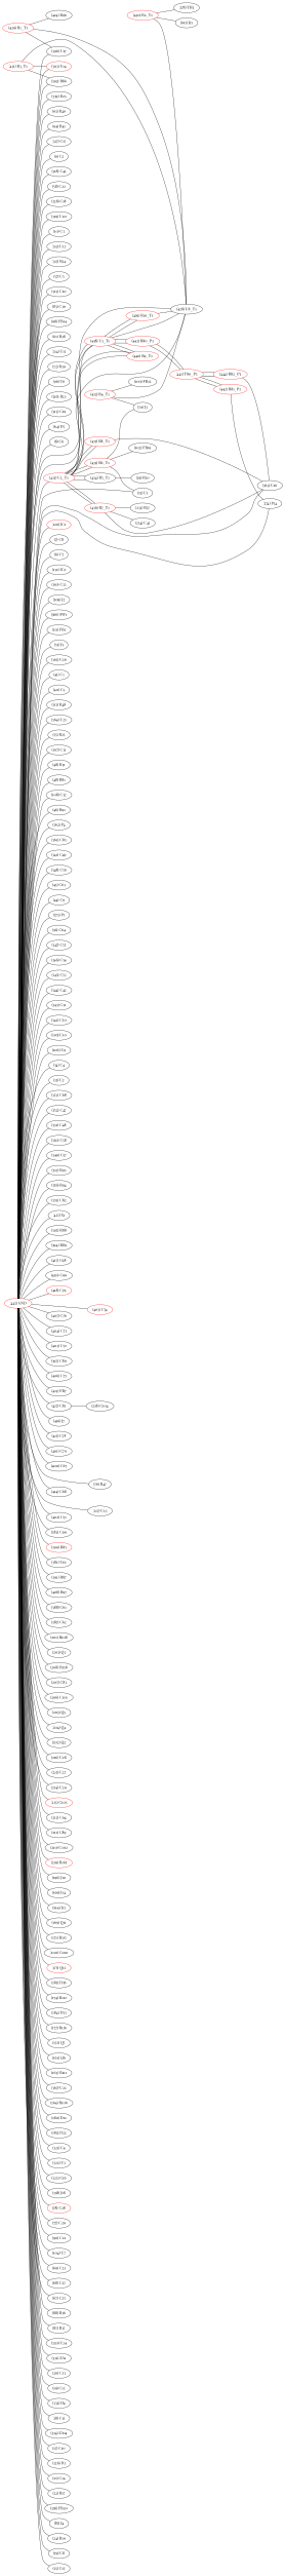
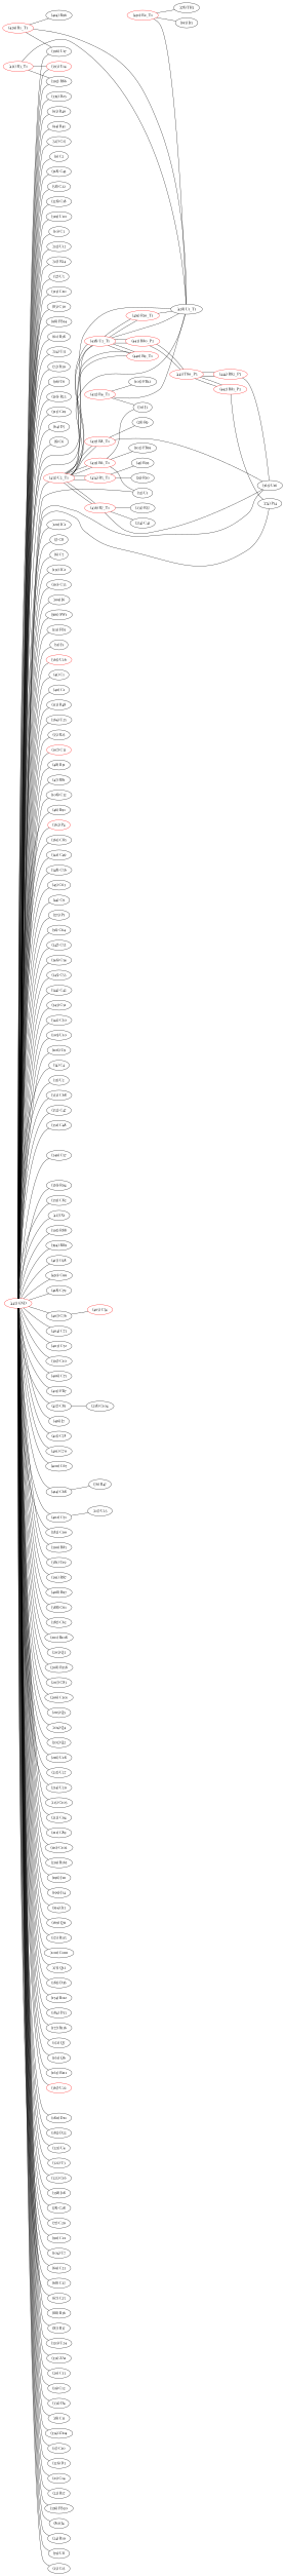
  graph {
    fontname="Playfair Display"
    rankdir=LR
    node [fontname="Playfair Display"]
    edge [fontname="Playfair Display"]
    n1 [color=red label="(429) R1_T1"]
    n2 [label="(424) R96"]
    n3 [label="(396) U17"]
-   n4 [label="(428) U8_T1"]
+   n4 [label="(428) U1_T1"]
    n5 [color=red label="(430) R2_T1"]
    n6 [label="(178) TH3"]
    n7 [label="(195) J15"]
    n8 [color=red label="(431) R3_T1"]
    n9 [label="(392) R86"]
    n10 [color=red label="(393) U14"]
    n11 [color=red label="(432) R4_T1"]
    n12 [label="(70) J3"]
-   n13 [label="(100) FB12"]
+   n13 [label="(105) FB12"]
    n14 [color=red label="(433) U2_T1"]
    n15 [color=red label="(436) R7_T1"]
    n16 [color=red label="(437) R8_T1"]
-   n17 [color=black label="(434) R5_T1"]
+   n17 [color=red label="(434) R5_T1"]
    n18 [color=red label="(435) R6_T1"]
    n19 [color=red label="(438) U3_T1"]
    n20 [color=red label="(440) R9_T1"]
    n21 [label="(363) U16"]
    n22 [label="(233) R57"]
    n23 [label="(234) C41"]
+   n24 [label="(28) R9"]
    n25 [label="(29) R10"]
+   n26 [label="(45) R95"]
    n27 [label="(52) U1"]
    n28 [label="(102) FB19"]
    n29 [color=red label="(439) R10_T1"]
    n30 [color=red label="(443) R80_P3"]
    n31 [color=red label="(441) T80_P3"]
    n32 [color=red label="(442) R81_P3"]
    n33 [color=red label="(444) R82_P3"]
    n34 [label="(374) P14"]
    n35 [color=red label="(445) GND"]
-   n36 [label="(120) IC1" color=red]
+   n36 [label="(120) IC1"]
    n37 [label="(7) C8"]
    n38 [label="(6) C7"]
    n39 [label="(132) IC2"]
    n40 [label="(110) C33"]
-   n41 [label="(109) J2"]
+   n41 [label="(109) J6"]
    n42 [label="(366) SW1"]
    n43 [label="(111) FB1"]
    n44 [label="(53) J5"]
-   n45 [label="(365) U26"]
+   n45 [label="(365) U26" color=red]
    n46 [label="(41) C1"]
-   n47 [label="(40) C5"]
+   n47 [label="(40) C1"]
    n48 [label="(113) R48"]
    n49 [label="(364) U25"]
    n50 [label="(55) R25"]
-   n51 [label="(107) C31"]
+   n51 [label="(107) C31" color=red]
    n52 [label="(48) R31"]
-   n53 [label="(48) R81"]
+   n53 [label="(47) R81"]
    n54 [label="(108) C32"]
    n55 [label="(46) R91"]
-   n56 [label="(362) P4"]
+   n56 [label="(362) P4" color=red]
    n57 [label="(361) C85"]
    n58 [label="(341) C49"]
    n59 [label="(348) C56"]
    n60 [label="(43) C63"]
    n61 [label="(44) C9"]
    n62 [label="(375) P1"]
    n63 [label="(56) C64"]
    n64 [label="(347) C55"]
    n65 [label="(346) C54"]
    n66 [label="(345) C53"]
    n67 [label="(344) C42"]
    n68 [label="(343) C51"]
    n69 [label="(342) C50"]
    n70 [label="(105) U10"]
    n71 [label="(106) U9"]
    n72 [label="(34) C4"]
    n73 [label="(35) U2"]
    n74 [label="(353) C68"]
    n75 [label="(352) C47"]
    n76 [label="(351) C48"]
-   n77 [label="(350) C58"]
    n78 [label="(349) C57"]
-   n79 [label="(357) R93"]
    n80 [label="(356) R94"]
    n81 [label="(355) C82"]
    n82 [label="(427) X1"]
    n83 [label="(395) R88"]
    n84 [label="(394) R89"]
    n85 [label="(417) C98"]
    n86 [label="(420) C99"]
-   n87 [label="(418) C79" color=red]
+   n87 [label="(418) C79"]
    n88 [color=red label="(405) C74"]
    n89 [label="(404) C73"]
    n90 [label="(403) C72"]
-   n91 [label="(397) C80"]
+   n91 [label="(397) C10"]
    n92 [label="(406) C75"]
    n93 [label="(413) FB7"]
    n94 [label="(417) C81"]
    n95 [label="(416) J7"]
    n96 [label="(415) C78"]
    n97 [label="(401) C70"]
    n98 [label="(400) C67"]
    n99 [label="(414) C68"]
    n100 [label="(407) C76"]
    n101 [label="(402) C71"]
    n102 [label="(382) C90"]
-   n103 [label="(390) R85" color=red]
+   n103 [label="(390) R85"]
    n104 [label="(381) U19"]
    n105 [label="(391) R87"]
    n106 [label="(408) R97"]
    n107 [label="(388) C61"]
    n108 [label="(387) C62"]
    n109 [label="(201) R108"]
    n110 [label="(203) Q3"]
    n111 [label="(208) R158"]
    n112 [label="(207) C83"]
    n113 [label="(206) C101"]
    n114 [label="(205) Q5"]
    n115 [label="(204) Q4"]
    n116 [label="(202) Q2"]
    n117 [label="(217) U23"]
    n118 [label="(216) U28"]
    n119 [label="(215) U27"]
    n120 [label="(214) U29"]
-   n121 [label="(213) C103" color=red]
+   n121 [label="(213) C103"]
    n122 [label="(212) C94"]
    n123 [label="(211) C89"]
-   n124 [label="(210) C102"]
-   n125 [label="(219) R165" color=red]
+   n124 [label="(110) C102"]
+   n125 [label="(219) R165"]
    n126 [label="(196) J10"]
    n127 [label="(199) J14"]
    n128 [label="(194) J13"]
    n129 [label="(169) Q11"]
    n130 [label="(171) R115"]
    n131 [label="(200) C100"]
-   n132 [label="(175) Q12" color=red]
+   n132 [label="(175) Q12"]
    n133 [label="(185) D36"]
    n134 [label="(174) R112"]
    n135 [label="(184) D33"]
    n136 [label="(177) R116"]
    n137 [label="(172) Q7"]
    n138 [label="(161) Q6"]
    n139 [label="(163) R111"]
-   n140 [label="(367) U22"]
-   n141 [label="(164) R106"]
+   n140 [label="(367) U22" color=red]
    n142 [label="(180) D21"]
    n143 [label="(182) D22"]
    n144 [label="(321) U4"]
    n145 [label="(322) U3"]
    n146 [label="(323) C16"]
    n147 [label="(338) J18"]
-   n148 [label="(78) C28" color=red]
+   n148 [label="(78) C28"]
    n149 [label="(77) C29"]
    n150 [label="(90) C21"]
    n151 [label="(104) U7"]
    n152 [label="(69) C23"]
    n153 [label="(76) R47"]
    n154 [label="(68) C27"]
    n155 [label="(67) C25"]
    n156 [label="(88) R36"]
    n157 [label="(87) R37"]
    n158 [label="(320) U24"]
    n159 [label="(331) ZA1"]
    n160 [label="(20) C13"]
    n161 [label="(19) C12"]
    n162 [label="(332) D4"]
    n163 [label="(18) C11"]
    n164 [label="(334) ZA14"]
    n165 [label="(17) C10"]
    n166 [label="(326) D3"]
    n167 [label="(21) C14"]
    n168 [label="(22) R17"]
    n169 [label="(336) FB20"]
-   n170 [label="(85) J4"]
+   n170 [label="(80) J4"]
    n171 [label="(24) R19"]
    n172 [label="(79) U8"]
    n173 [label="(25) C15"]
    n174 [label="(339) D25"]
    n175 [label="(93) R40"]
    n176 [label="(94) R41"]
    n177 [label="(327) C17"]
    n178 [label="(9) C2"]
    n179 [label="(318) C45"]
    n180 [label="(58) C22"]
    n181 [label="(328) C18"]
    n182 [label="(319) U20"]
    n183 [label="(10) C3"]
    n184 [label="(312) U12"]
    n185 [label="(317) R24"]
    n186 [label="(57) U5"]
    n187 [label="(315) C20"]
    n188 [label="(83) C30"]
    n189 [label="(98) FB14"]
    n190 [label="(61) R38"]
    n191 [label="(314) U13"]
    n192 [label="(72) R39"]
    n193 [label="(96) U6"]
    n194 [label="(316) R23"]
    n195 [label="(313) C19"]
    n196 [label="(64) D7"]
    n197 [label="(8) C6"]
    n198 [label="(218) C104"]
    n1 -- n2
    n1 -- n3
    n1 -- n4
    n5 -- n4
    n5 -- n6
    n5 -- n7
    n8 -- n4
    n8 -- n9
    n8 -- n10
    n11 -- n4
    n11 -- n12
    n11 -- n13
    n14 -- n4
    n14 -- n15
    n14 -- n16
    n14 -- n17
    n14 -- n18
    n14 -- n19
    n14 -- n20
    n15 -- n14
    n15 -- n21
    n15 -- n22
    n15 -- n23
    n16 -- n14
    n16 -- n21
+   n16 -- n24
    n17 -- n14
    n17 -- n25
+   n17 -- n26
    n18 -- n12
    n18 -- n14
    n18 -- n27
    n18 -- n28
    n19 -- n4
    n19 -- n14
    n19 -- n20
    n19 -- n29
    n19 -- n30
    n20 -- n14
    n20 -- n19
    n29 -- n4
    n29 -- n19
    n30 -- n19
    n30 -- n31
    n31 -- n30
    n31 -- n32
    n31 -- n33
    n32 -- n31
    n32 -- n34
    n33 -- n21
    n33 -- n31
    n35 -- n3
    n35 -- n4
    n35 -- n9
    n35 -- n10
    n35 -- n14
    n35 -- n19
    n35 -- n21
    n35 -- n27
    n35 -- n34
    n35 -- n36
    n35 -- n37
    n35 -- n38
    n35 -- n39
    n35 -- n40
    n35 -- n41
    n35 -- n42
    n35 -- n43
    n35 -- n44
    n35 -- n45
    n35 -- n46
    n35 -- n47
    n35 -- n48
    n35 -- n49
    n35 -- n50
    n35 -- n51
    n35 -- n52
    n35 -- n53
    n35 -- n54
    n35 -- n55
    n35 -- n56
    n35 -- n57
    n35 -- n58
    n35 -- n59
    n35 -- n60
    n35 -- n61
    n35 -- n62
    n35 -- n63
    n35 -- n64
    n35 -- n65
    n35 -- n66
    n35 -- n67
    n35 -- n68
    n35 -- n69
    n35 -- n70
    n35 -- n71
    n35 -- n72
    n35 -- n73
    n35 -- n74
    n35 -- n75
    n35 -- n76
-   n35 -- n77
    n35 -- n78
-   n35 -- n79
    n35 -- n80
    n35 -- n81
    n35 -- n82
    n35 -- n83
    n35 -- n84
    n35 -- n85
    n35 -- n86
    n35 -- n87
-   n35 -- n88
+   n100 -- n88
    n35 -- n89
    n35 -- n90
    n35 -- n91
    n35 -- n92
    n35 -- n93
    n35 -- n94
    n35 -- n95
    n35 -- n96
    n35 -- n97
    n35 -- n98
    n35 -- n99
    n35 -- n100
    n35 -- n101
    n35 -- n102
    n35 -- n103
    n35 -- n104
    n35 -- n105
    n35 -- n106
    n35 -- n107
    n35 -- n108
    n35 -- n109
    n35 -- n110
    n35 -- n111
    n35 -- n112
    n35 -- n113
    n35 -- n114
    n35 -- n115
    n35 -- n116
-   n35 -- n117
+   n101 -- n117
    n35 -- n118
    n35 -- n119
    n35 -- n120
    n35 -- n121
    n35 -- n122
    n35 -- n123
    n35 -- n124
    n35 -- n125
    n35 -- n126
    n35 -- n127
    n35 -- n128
    n35 -- n129
    n35 -- n130
    n35 -- n131
    n35 -- n132
    n35 -- n133
    n35 -- n134
    n35 -- n135
    n35 -- n136
    n35 -- n137
    n35 -- n138
    n35 -- n139
    n35 -- n140
-   n35 -- n141
    n35 -- n142
    n35 -- n143
    n35 -- n144
    n35 -- n145
    n35 -- n146
    n35 -- n147
    n35 -- n148
    n35 -- n149
    n35 -- n150
    n35 -- n151
    n35 -- n152
-   n35 -- n153
+   n99 -- n153
    n35 -- n154
    n35 -- n155
    n35 -- n156
    n35 -- n157
    n35 -- n158
    n35 -- n159
    n35 -- n160
    n35 -- n161
    n35 -- n162
    n35 -- n163
    n35 -- n164
    n35 -- n165
    n35 -- n166
    n35 -- n167
    n35 -- n168
    n35 -- n169
    n35 -- n170
    n35 -- n171
    n35 -- n172
    n35 -- n173
    n35 -- n174
    n35 -- n175
    n35 -- n176
    n35 -- n177
    n35 -- n178
    n35 -- n179
    n35 -- n180
    n35 -- n181
    n35 -- n182
    n35 -- n183
    n35 -- n184
    n35 -- n185
    n35 -- n186
    n35 -- n187
    n35 -- n188
    n35 -- n189
    n35 -- n190
    n35 -- n191
    n35 -- n192
    n35 -- n193
    n35 -- n194
    n35 -- n195
    n35 -- n196
    n35 -- n197
    n94 -- n198
  }
